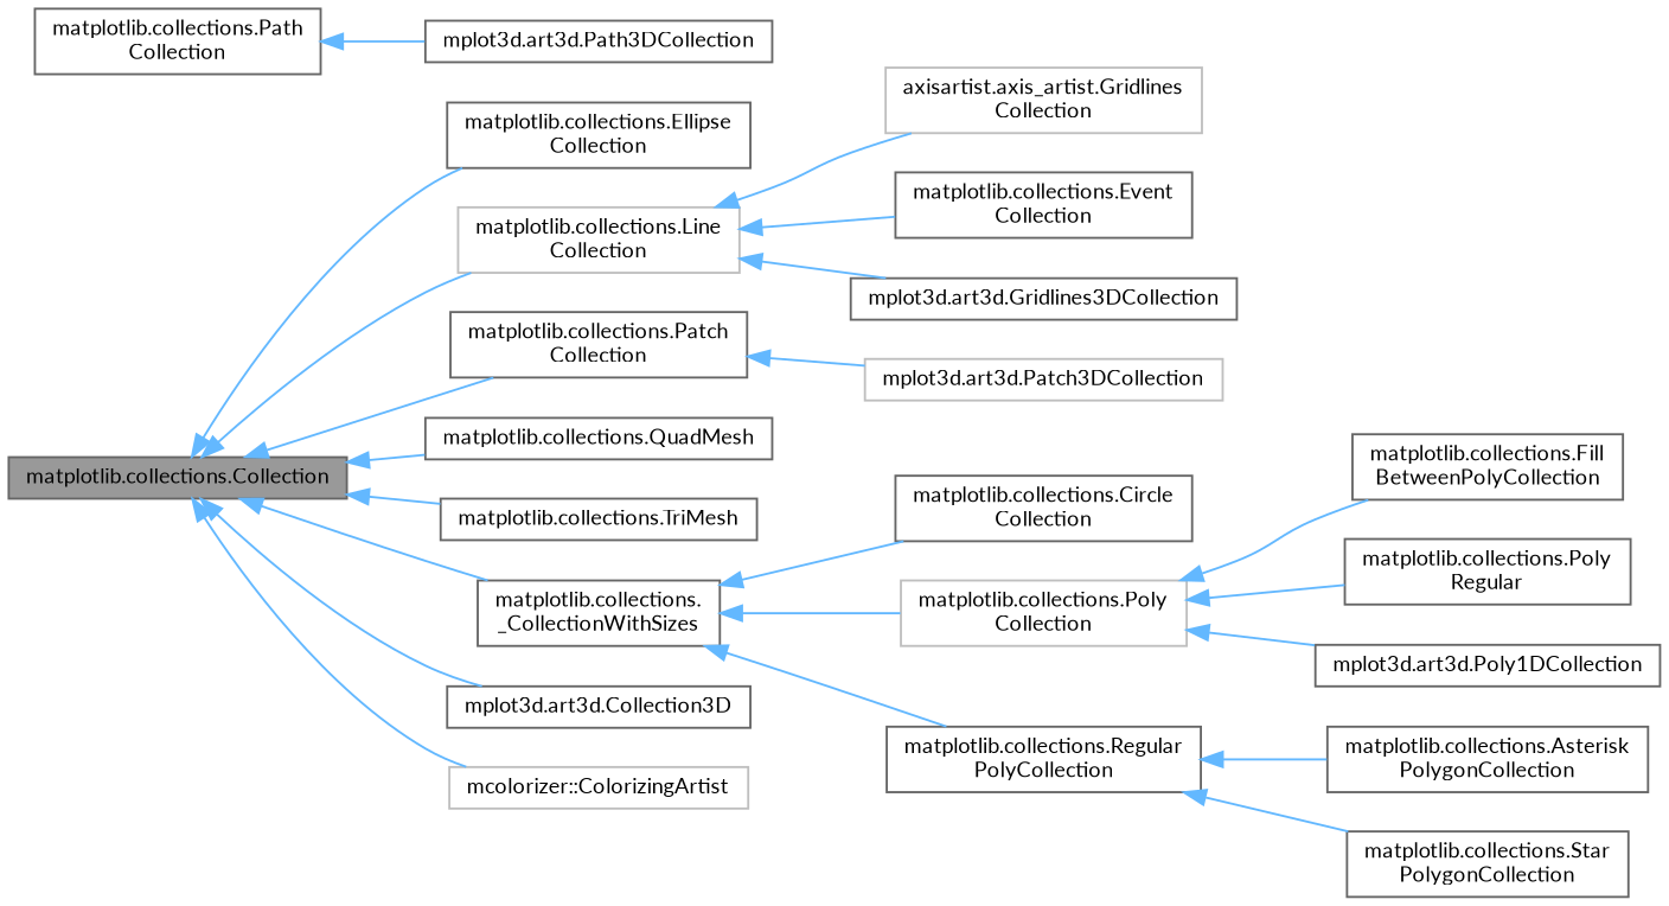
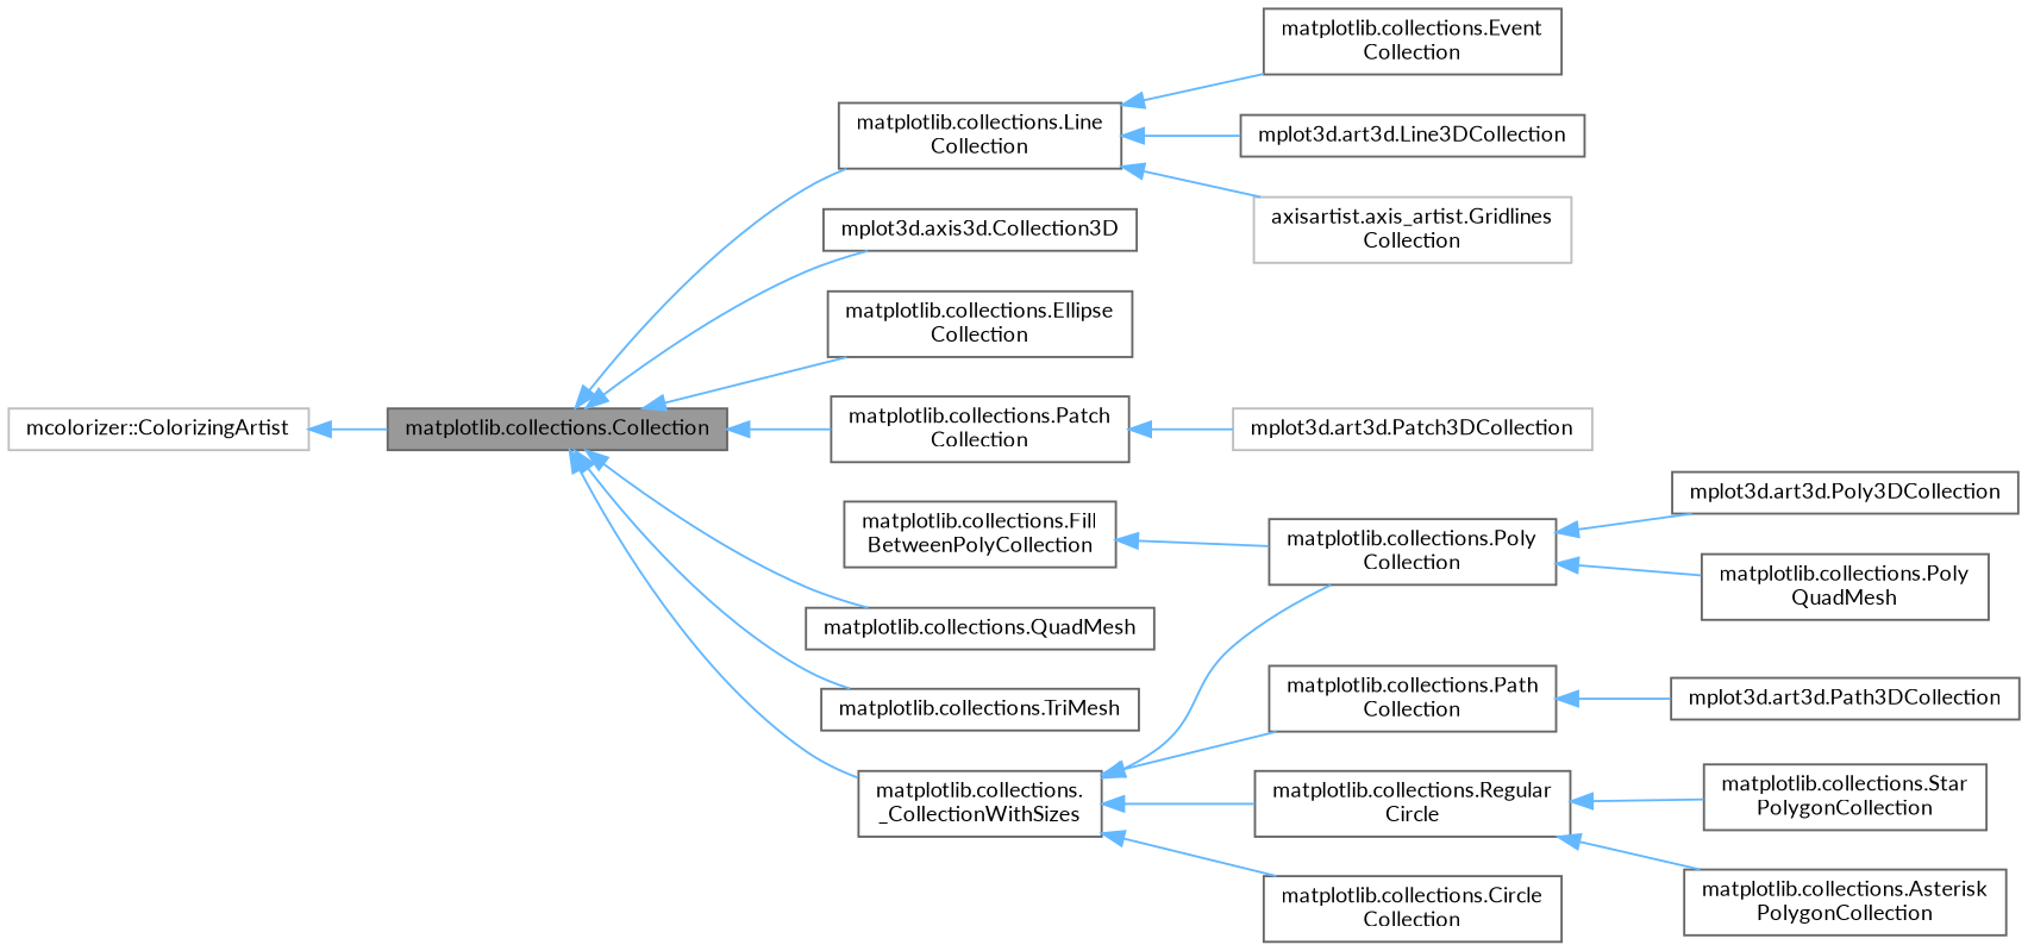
  digraph {
    fontname=Lato
    rankdir=LR
    node [color=gray40 fillcolor=white fontname=Lato fontsize=10 shape=box style=filled]
    edge [color=steelblue1 dir=back fontname=Lato fontsize=10 labelfontname=Helvetica labelfontsize=10 style=solid]
    n1 [fillcolor=grey60 fontcolor=black height=0.2 label="matplotlib.collections.Collection" width=0.4]
    n2 [height=0.2 label="matplotlib.collections.Ellipse\lCollection" width=0.4]
-   n3 [color=grey75 height=0.2 label="matplotlib.collections.Line\lCollection" width=0.4]
+   n3 [height=0.2 label="matplotlib.collections.Line\lCollection" width=0.4]
    n4 [height=0.2 label="matplotlib.collections.Patch\lCollection" width=0.4]
    n5 [height=0.2 label="matplotlib.collections.QuadMesh" width=0.4]
    n6 [height=0.2 label="matplotlib.collections.TriMesh" width=0.4]
    n7 [height=0.2 label="matplotlib.collections.\l_CollectionWithSizes" width=0.4]
-   n8 [height=0.2 label="mplot3d.art3d.Collection3D" width=0.4]
+   n8 [height=0.2 label="mplot3d.axis3d.Collection3D" width=0.4]
    n9 [color=grey75 height=0.2 label="axisartist.axis_artist.Gridlines\lCollection" width=0.4]
    n10 [height=0.2 label="matplotlib.collections.Event\lCollection" width=0.4]
-   n11 [height=0.2 label="mplot3d.art3d.Gridlines3DCollection" width=0.4]
+   n11 [height=0.2 label="mplot3d.art3d.Line3DCollection" width=0.4]
    n12 [color=grey75 height=0.2 label="mplot3d.art3d.Patch3DCollection" width=0.4]
    n13 [height=0.2 label="matplotlib.collections.Circle\lCollection" width=0.4]
    n14 [height=0.2 label="matplotlib.collections.Path\lCollection" width=0.4]
-   n15 [color=grey75 height=0.2 label="matplotlib.collections.Poly\lCollection" width=0.4]
-   n16 [height=0.2 label="matplotlib.collections.Regular\lPolyCollection" width=0.4]
+   n15 [height=0.2 label="matplotlib.collections.Poly\lCollection" width=0.4]
+   n16 [height=0.2 label="matplotlib.collections.Regular\lCircle" width=0.4]
    n17 [color=grey75 height=0.2 label="mcolorizer::ColorizingArtist" width=0.4]
    n18 [height=0.2 label="mplot3d.art3d.Path3DCollection" width=0.4]
    n19 [height=0.2 label="matplotlib.collections.Fill\lBetweenPolyCollection" width=0.4]
-   n20 [height=0.2 label="matplotlib.collections.Poly\lRegular" width=0.4]
-   n21 [height=0.2 label="mplot3d.art3d.Poly1DCollection" width=0.4]
+   n20 [height=0.2 label="matplotlib.collections.Poly\lQuadMesh" width=0.4]
+   n21 [height=0.2 label="mplot3d.art3d.Poly3DCollection" width=0.4]
    n22 [height=0.2 label="matplotlib.collections.Asterisk\lPolygonCollection" width=0.4]
    n23 [height=0.2 label="matplotlib.collections.Star\lPolygonCollection" width=0.4]
    n1 -> n2
    n1 -> n3
    n1 -> n4
    n1 -> n5
    n1 -> n6
    n1 -> n7
    n1 -> n8
    n3 -> n9
    n3 -> n10
    n3 -> n11
    n4 -> n12
    n7 -> n13
+   n7 -> n14
    n7 -> n15
    n7 -> n16
    n14 -> n18
-   n15 -> n19
+   n19 -> n15
    n15 -> n20
    n15 -> n21
    n16 -> n22
    n16 -> n23
-   n1 -> n17
+   n17 -> n1
  }
